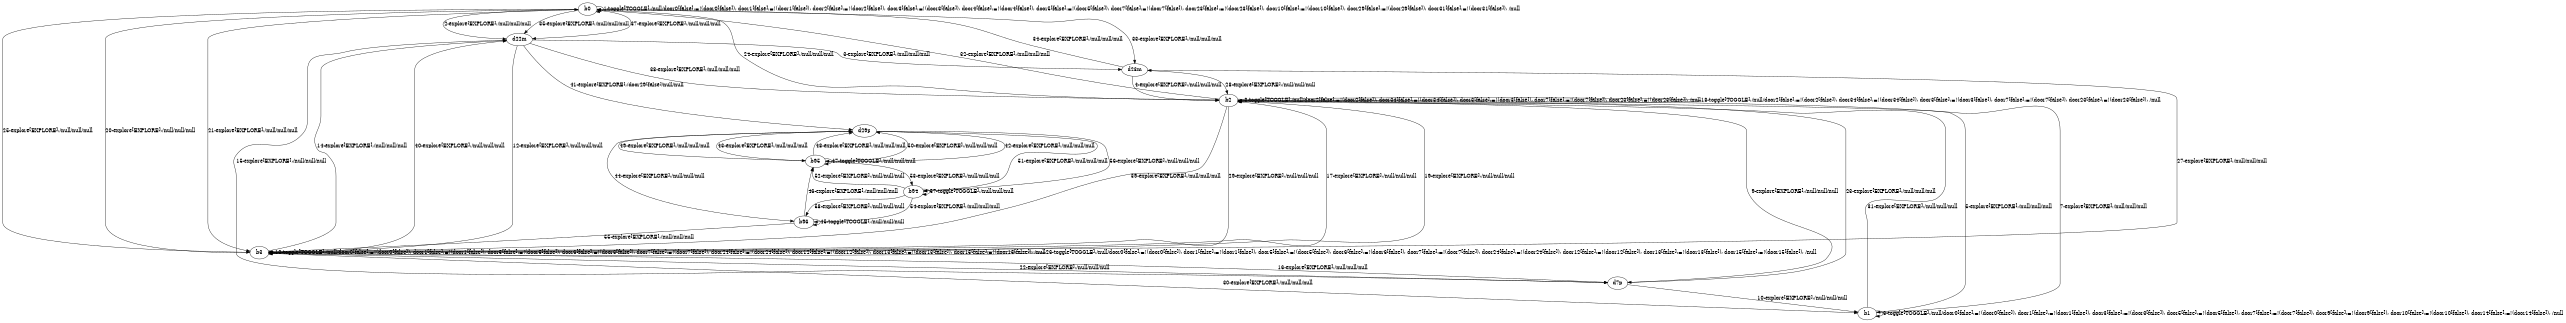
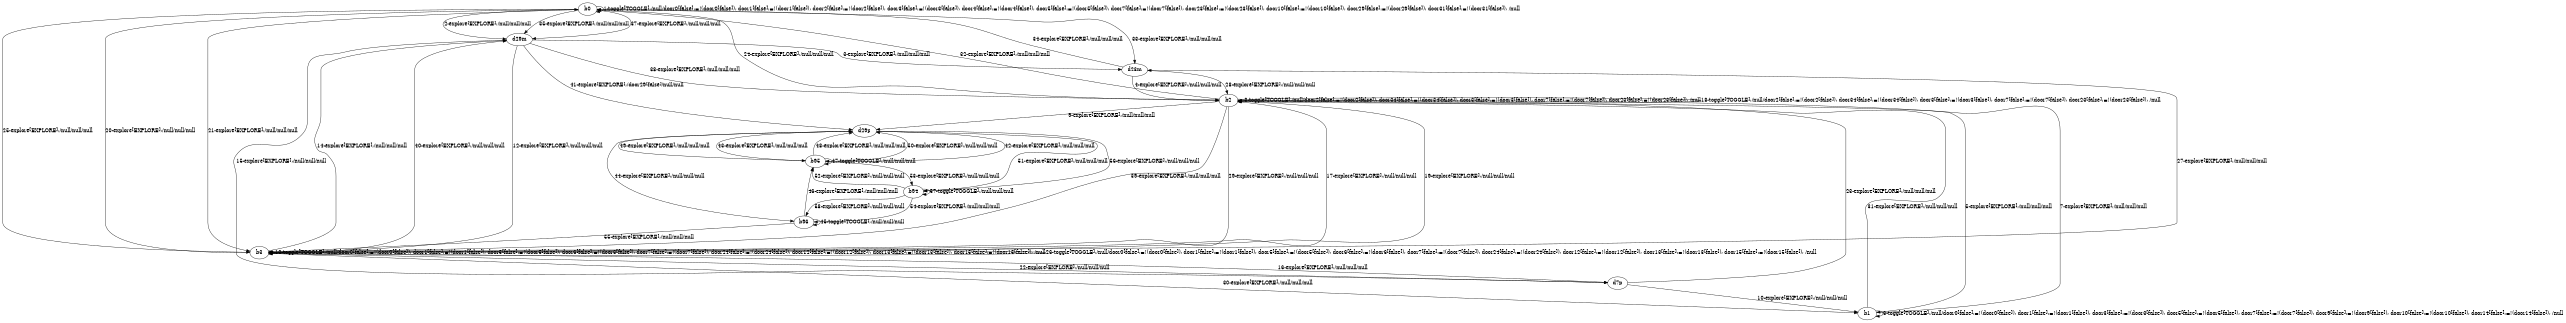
  digraph {
    b0
-   d29m [label=d22m]
+   d29m
    d23m
    b3
    b2
    d7p
    d29p
    b1
    b95
    b96
    b94
    b0 -> b0 [label="1-toggle[TOGGLE];/null/door0[false]:=!(door0[false]); door1[false]:=!(door1[false]); door2[false]:=!(door2[false]); door3[false]:=!(door3[false]); door4[false]:=!(door4[false]); door5[false]:=!(door5[false]); door7[false]:=!(door7[false]); door23[false]:=!(door23[false]); door10[false]:=!(door10[false]); door29[false]:=!(door29[false]); door31[false]:=!(door31[false]); /null"]
    b0 -> d29m [label="2-explore[EXPLORE];/null/null/null"]
    b0 -> d29m [label="35-explore[EXPLORE];/null/null/null"]
    b0 -> d29m [label="37-explore[EXPLORE];/null/null/null"]
    b0 -> d23m [label="33-explore[EXPLORE];/null/null/null"]
    b0 -> b3 [label="21-explore[EXPLORE];/null/null/null"]
    b0 -> b3 [label="25-explore[EXPLORE];/null/null/null"]
    d29m -> d23m [label="3-explore[EXPLORE];/null/null/null"]
    d29m -> b3 [label="12-explore[EXPLORE];/null/null/null"]
    d29m -> b2 [label="38-explore[EXPLORE];/null/null/null"]
    d29m -> d7p [label="15-explore[EXPLORE];/null/null/null"]
    d29m -> d29p [label="41-explore[EXPLORE];/door29[false]/null/null"]
    d23m -> b0 [label="34-explore[EXPLORE];/null/null/null"]
    d23m -> b2 [label="4-explore[EXPLORE];/null/null/null"]
    d23m -> b2 [label="28-explore[EXPLORE];/null/null/null"]
    b3 -> b0 [label="20-explore[EXPLORE];/null/null/null"]
    b3 -> d29m [label="14-explore[EXPLORE];/null/null/null"]
    b3 -> d29m [label="40-explore[EXPLORE];/null/null/null"]
    b3 -> d23m [label="27-explore[EXPLORE];/null/null/null"]
    b3 -> b3 [label="13-toggle[TOGGLE];/null/door0[false]:=!(door0[false]); door1[false]:=!(door1[false]); door5[false]:=!(door5[false]); door6[false]:=!(door6[false]); door7[false]:=!(door7[false]); door24[false]:=!(door24[false]); door12[false]:=!(door12[false]); door13[false]:=!(door13[false]); door15[false]:=!(door15[false]); /null"]
    b3 -> b3 [label="26-toggle[TOGGLE];/null/door0[false]:=!(door0[false]); door1[false]:=!(door1[false]); door5[false]:=!(door5[false]); door6[false]:=!(door6[false]); door7[false]:=!(door7[false]); door24[false]:=!(door24[false]); door12[false]:=!(door12[false]); door13[false]:=!(door13[false]); door15[false]:=!(door15[false]); /null"]
    b3 -> b2 [label="17-explore[EXPLORE];/null/null/null"]
    b3 -> d7p [label="22-explore[EXPLORE];/null/null/null"]
    b3 -> b1 [label="30-explore[EXPLORE];/null/null/null"]
    b2 -> b0 [label="24-explore[EXPLORE];/null/null/null"]
    b2 -> b0 [label="32-explore[EXPLORE];/null/null/null"]
    b2 -> b3 [label="19-explore[EXPLORE];/null/null/null"]
    b2 -> b3 [label="29-explore[EXPLORE];/null/null/null"]
    b2 -> b3 [label="39-explore[EXPLORE];/null/null/null"]
    b2 -> b2 [label="8-toggle[TOGGLE];/null/door2[false]:=!(door2[false]); door34[false]:=!(door34[false]); door3[false]:=!(door3[false]); door7[false]:=!(door7[false]); door23[false]:=!(door23[false]); /null"]
    b2 -> b2 [label="18-toggle[TOGGLE];/null/door2[false]:=!(door2[false]); door34[false]:=!(door34[false]); door3[false]:=!(door3[false]); door7[false]:=!(door7[false]); door23[false]:=!(door23[false]); /null"]
-   b2 -> d7p [label="9-explore[EXPLORE];/null/null/null"]
+   b2 -> d29p [label="9-explore[EXPLORE];/null/null/null"]
    b2 -> b1 [label="5-explore[EXPLORE];/null/null/null"]
    d7p -> b3 [label="16-explore[EXPLORE];/null/null/null"]
    d7p -> b2 [label="23-explore[EXPLORE];/null/null/null"]
    d7p -> b1 [label="10-explore[EXPLORE];/null/null/null"]
    d29p -> b95 [label="42-explore[EXPLORE];/null/null/null"]
    d29p -> b95 [label="49-explore[EXPLORE];/null/null/null"]
    d29p -> b96 [label="44-explore[EXPLORE];/null/null/null"]
    d29p -> b94 [label="51-explore[EXPLORE];/null/null/null"]
    d29p -> b94 [label="56-explore[EXPLORE];/null/null/null"]
    b1 -> b2 [label="7-explore[EXPLORE];/null/null/null"]
    b1 -> b2 [label="31-explore[EXPLORE];/null/null/null"]
    b1 -> b1 [label="6-toggle[TOGGLE];/null/door0[false]:=!(door0[false]); door1[false]:=!(door1[false]); door3[false]:=!(door3[false]); door5[false]:=!(door5[false]); door7[false]:=!(door7[false]); door9[false]:=!(door9[false]); door10[false]:=!(door10[false]); door14[false]:=!(door14[false]); /null"]
    b95 -> d29p [label="43-explore[EXPLORE];/null/null/null"]
    b95 -> d29p [label="48-explore[EXPLORE];/null/null/null"]
    b95 -> d29p [label="50-explore[EXPLORE];/null/null/null"]
    b95 -> b95 [label="47-toggle[TOGGLE];/null/null/null"]
    b95 -> b94 [label="53-explore[EXPLORE];/null/null/null"]
    b96 -> b3 [label="55-explore[EXPLORE];/null/null/null"]
    b96 -> b95 [label="46-explore[EXPLORE];/null/null/null"]
    b96 -> b96 [label="45-toggle[TOGGLE];/null/null/null"]
    b94 -> b95 [label="52-explore[EXPLORE];/null/null/null"]
    b94 -> b96 [label="54-explore[EXPLORE];/null/null/null"]
    b94 -> b96 [label="58-explore[EXPLORE];/null/null/null"]
    b94 -> b94 [label="57-toggle[TOGGLE];/null/null/null"]
  }
